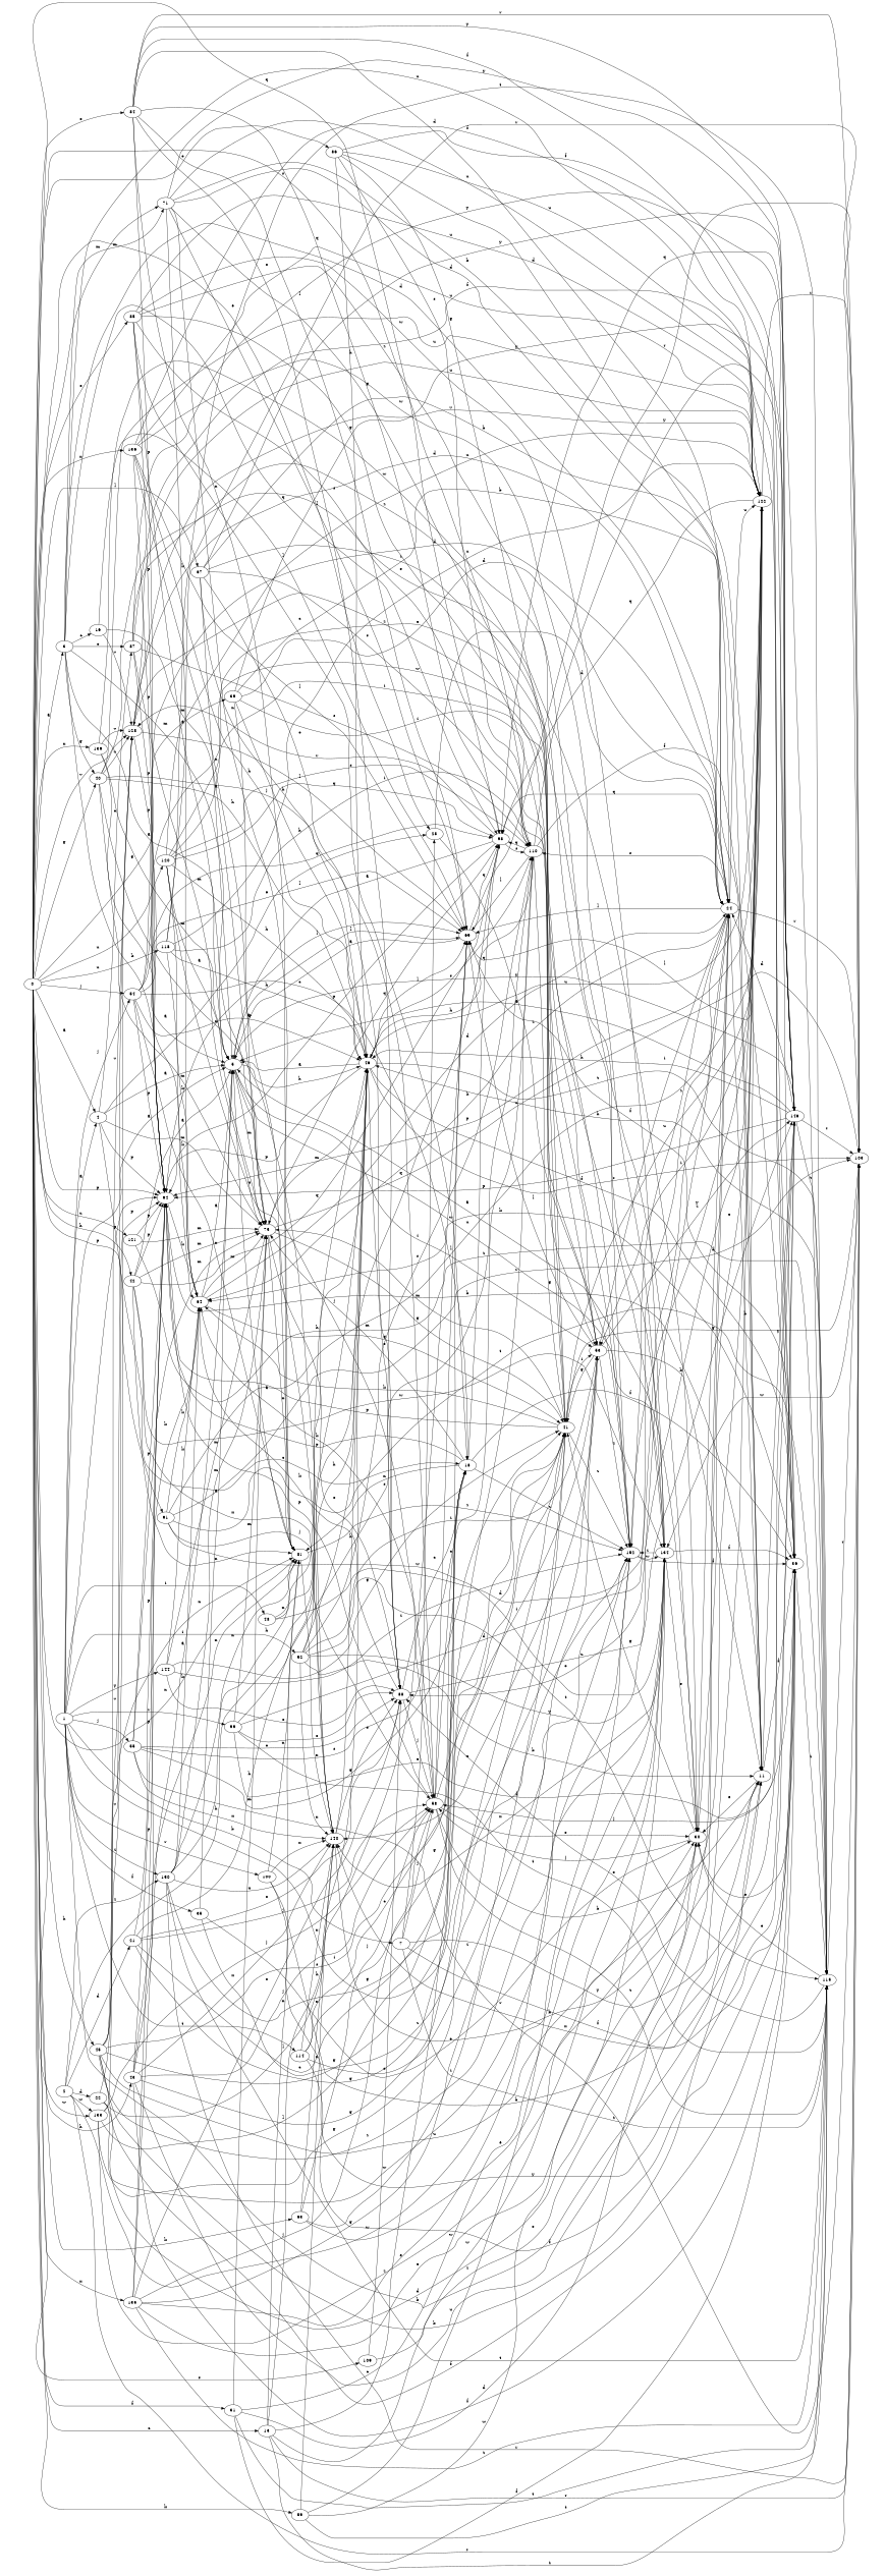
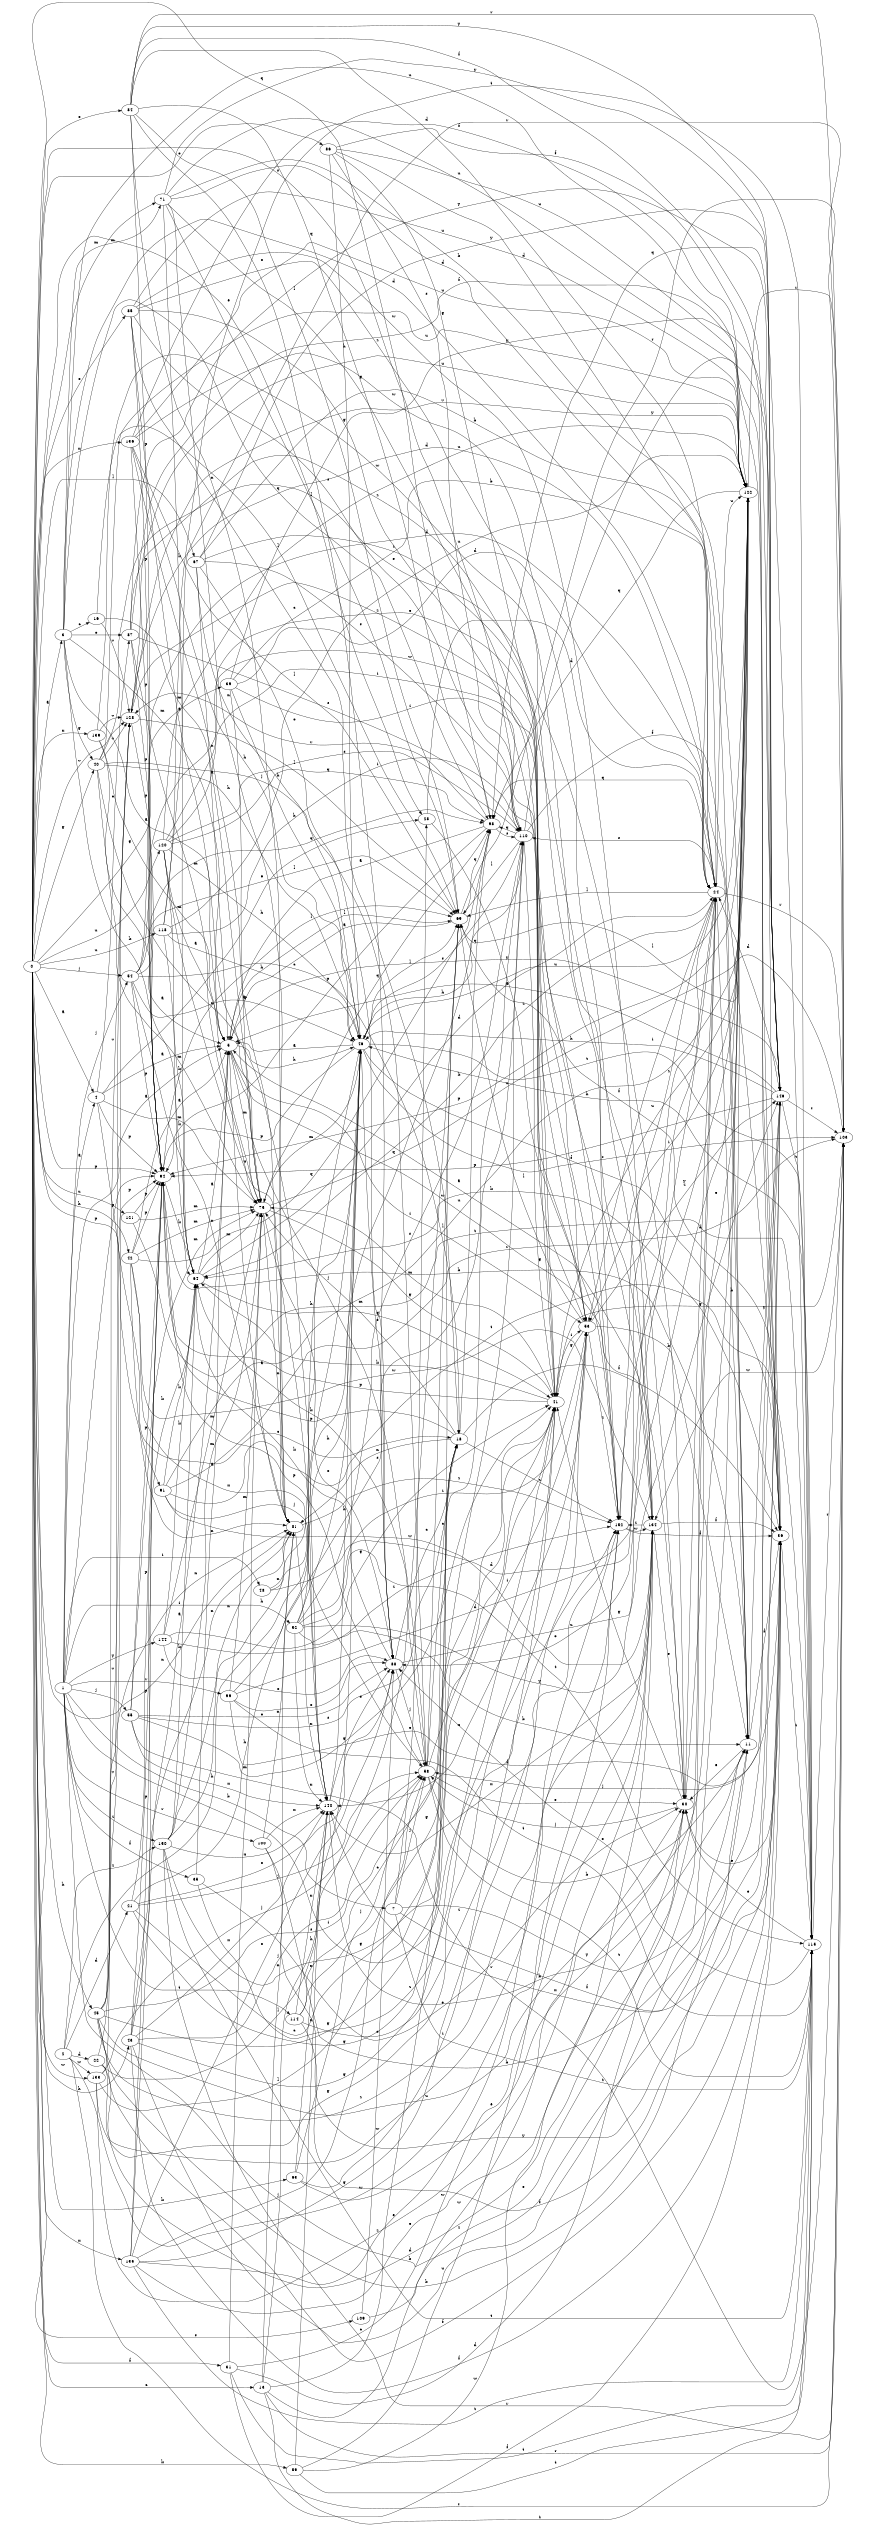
  strict digraph {
    rankdir=LR
    0
    3
    4
    13
    28
    31
    39
    40
    42
    43
    45
    54
    59
    63
    67
    71
    81
    84
    85
    86
    91
    94
    98
    109
    110
    118
    120
    121
    128
    133
    135
    136
    139
    5
    16
    24
    64
    75
    87
    122
    18
    46
    103
    134
    115
    152
    36
    11
    53
    146
    58
    30
    140
    41
    69
    88
    1
    7
    35
    48
    52
    55
    99
    100
    114
    144
    150
    2
    21
    22
    0 -> 3 [label=a]
    0 -> 4 [label=a]
    0 -> 13 [label=c]
    0 -> 28 [label=e]
    0 -> 31 [label=f]
    0 -> 39 [label=g]
    0 -> 40 [label=g]
    0 -> 42 [label=h]
    0 -> 43 [label=h]
    0 -> 45 [label=h]
    0 -> 54 [label=j]
    0 -> 59 [label=k]
    0 -> 63 [label=k]
    0 -> 67 [label=l]
    0 -> 71 [label=m]
    0 -> 81 [label=n]
    0 -> 84 [label=o]
    0 -> 85 [label=o]
    0 -> 86 [label=o]
    0 -> 91 [label=p]
    0 -> 94 [label=p]
    0 -> 98 [label=q]
    0 -> 109 [label=s]
    0 -> 110 [label=s]
    0 -> 118 [label=u]
    0 -> 120 [label=u]
    0 -> 121 [label=u]
    0 -> 128 [label=v]
    0 -> 133 [label=w]
    0 -> 135 [label=x]
    0 -> 136 [label=x]
    0 -> 139 [label=x]
    3 -> 40 [label=g]
    3 -> 71 [label=m]
    3 -> 98 [label=q]
    3 -> 5 [label=a]
    3 -> 16 [label=c]
    3 -> 24 [label=d]
    3 -> 64 [label=k]
    3 -> 75 [label=m]
    3 -> 87 [label=o]
    3 -> 122 [label=u]
    4 -> 28 [label=e]
    4 -> 94 [label=p]
    4 -> 5 [label=a]
    4 -> 75 [label=m]
    4 -> 87 [label=o]
    4 -> 18 [label=c]
    13 -> 81 [label=n]
    13 -> 18 [label=c]
    13 -> 46 [label=h]
    13 -> 103 [label=r]
    13 -> 134 [label=w]
    13 -> 115 [label=t]
    28 -> 24 [label=d]
    28 -> 152 [label=z]
    31 -> 24 [label=d]
    31 -> 75 [label=m]
    31 -> 134 [label=w]
    31 -> 115 [label=t]
    31 -> 36 [label=f]
    39 -> 24 [label=d]
    39 -> 75 [label=m]
    39 -> 46 [label=h]
    39 -> 11 [label=b]
    39 -> 53 [label=i]
    39 -> 146 [label=y]
    40 -> 128 [label=v]
    40 -> 75 [label=m]
    40 -> 122 [label=u]
    40 -> 46 [label=h]
    40 -> 58 [label=j]
    40 -> 30 [label=e]
    40 -> 140 [label=x]
    42 -> 81 [label=n]
    42 -> 94 [label=p]
    42 -> 98 [label=q]
    42 -> 5 [label=a]
    42 -> 75 [label=m]
    42 -> 134 [label=w]
    42 -> 140 [label=x]
    43 -> 81 [label=n]
    43 -> 94 [label=p]
    43 -> 64 [label=k]
    43 -> 122 [label=u]
    43 -> 36 [label=f]
    43 -> 58 [label=j]
    43 -> 140 [label=x]
    43 -> 41 [label=g]
    45 -> 81 [label=n]
    45 -> 94 [label=p]
    45 -> 110 [label=s]
    45 -> 128 [label=v]
    45 -> 122 [label=u]
    45 -> 152 [label=z]
    45 -> 36 [label=f]
    45 -> 11 [label=b]
    45 -> 41 [label=g]
    54 -> 81 [label=n]
    54 -> 94 [label=p]
    54 -> 98 [label=q]
    54 -> 24 [label=d]
    54 -> 18 [label=c]
    54 -> 46 [label=h]
    54 -> 30 [label=e]
    54 -> 69 [label=l]
    59 -> 134 [label=w]
    59 -> 115 [label=t]
    59 -> 152 [label=z]
    59 -> 140 [label=x]
    63 -> 53 [label=i]
    63 -> 58 [label=j]
    63 -> 30 [label=e]
    63 -> 140 [label=x]
    67 -> 110 [label=s]
    67 -> 5 [label=a]
    67 -> 46 [label=h]
    67 -> 11 [label=b]
    67 -> 53 [label=i]
    67 -> 146 [label=y]
    67 -> 88 [label=o]
    71 -> 81 [label=n]
    71 -> 24 [label=d]
    71 -> 64 [label=k]
    71 -> 122 [label=u]
    71 -> 11 [label=b]
    71 -> 146 [label=y]
    71 -> 41 [label=g]
    71 -> 69 [label=l]
    81 -> 5 [label=a]
    81 -> 152 [label=z]
    81 -> 140 [label=x]
    84 -> 81 [label=n]
    84 -> 94 [label=p]
    84 -> 98 [label=q]
    84 -> 24 [label=d]
    84 -> 103 [label=r]
    84 -> 36 [label=f]
    84 -> 146 [label=y]
    84 -> 69 [label=l]
    84 -> 88 [label=o]
    85 -> 94 [label=p]
    85 -> 110 [label=s]
    85 -> 5 [label=a]
    85 -> 122 [label=u]
    85 -> 18 [label=c]
    85 -> 134 [label=w]
    85 -> 152 [label=z]
    85 -> 41 [label=g]
    86 -> 110 [label=s]
    86 -> 24 [label=d]
    86 -> 122 [label=u]
    86 -> 46 [label=h]
    86 -> 36 [label=f]
    86 -> 41 [label=g]
    91 -> 64 [label=k]
    91 -> 122 [label=u]
    91 -> 103 [label=r]
    91 -> 134 [label=w]
    91 -> 115 [label=t]
    91 -> 58 [label=j]
    94 -> 64 [label=k]
    94 -> 11 [label=b]
    94 -> 69 [label=l]
    98 -> 94 [label=p]
    98 -> 110 [label=s]
    98 -> 128 [label=v]
    98 -> 5 [label=a]
    109 -> 30 [label=e]
    109 -> 88 [label=o]
    110 -> 98 [label=q]
    110 -> 46 [label=h]
    110 -> 36 [label=f]
    110 -> 146 [label=y]
    110 -> 41 [label=g]
    110 -> 69 [label=l]
    118 -> 64 [label=k]
    118 -> 122 [label=u]
    118 -> 46 [label=h]
    118 -> 103 [label=r]
    118 -> 115 [label=t]
    118 -> 53 [label=i]
    120 -> 98 [label=q]
    120 -> 110 [label=s]
    120 -> 5 [label=a]
    120 -> 64 [label=k]
    120 -> 122 [label=u]
    120 -> 46 [label=h]
    120 -> 134 [label=w]
    120 -> 53 [label=i]
    120 -> 140 [label=x]
    121 -> 94 [label=p]
    121 -> 75 [label=m]
    121 -> 115 [label=t]
    128 -> 94 [label=p]
    128 -> 24 [label=d]
    128 -> 122 [label=u]
    128 -> 152 [label=z]
    128 -> 69 [label=l]
    133 -> 128 [label=v]
    133 -> 58 [label=j]
    133 -> 30 [label=e]
    133 -> 41 [label=g]
    133 -> 69 [label=l]
    135 -> 94 [label=p]
    135 -> 5 [label=a]
    135 -> 115 [label=t]
    135 -> 152 [label=z]
    135 -> 58 [label=j]
    135 -> 30 [label=e]
    135 -> 41 [label=g]
    135 -> 88 [label=o]
    136 -> 81 [label=n]
    136 -> 94 [label=p]
    136 -> 122 [label=u]
    136 -> 46 [label=h]
    136 -> 134 [label=w]
    136 -> 36 [label=f]
    136 -> 69 [label=l]
    139 -> 128 [label=v]
    139 -> 5 [label=a]
    139 -> 75 [label=m]
    139 -> 134 [label=w]
    5 -> 75 [label=m]
    5 -> 46 [label=h]
    5 -> 134 [label=w]
    5 -> 53 [label=i]
    5 -> 146 [label=y]
    5 -> 58 [label=j]
    5 -> 69 [label=l]
    16 -> 128 [label=v]
    16 -> 75 [label=m]
    16 -> 69 [label=l]
    24 -> 98 [label=q]
    24 -> 110 [label=s]
    24 -> 64 [label=k]
    24 -> 122 [label=u]
    24 -> 103 [label=r]
    24 -> 152 [label=z]
    24 -> 11 [label=b]
    24 -> 53 [label=i]
    24 -> 69 [label=l]
    24 -> 88 [label=o]
    64 -> 5 [label=a]
    64 -> 24 [label=d]
    64 -> 75 [label=m]
    64 -> 41 [label=g]
    75 -> 81 [label=n]
    75 -> 98 [label=q]
    75 -> 122 [label=u]
    75 -> 41 [label=g]
    75 -> 88 [label=o]
    87 -> 94 [label=p]
    87 -> 110 [label=s]
    87 -> 75 [label=m]
    87 -> 152 [label=z]
    87 -> 36 [label=f]
    87 -> 146 [label=y]
    122 -> 94 [label=p]
    122 -> 98 [label=q]
    122 -> 128 [label=v]
    122 -> 103 [label=r]
    122 -> 152 [label=z]
    122 -> 53 [label=i]
    122 -> 30 [label=e]
    18 -> 81 [label=n]
    18 -> 94 [label=p]
    18 -> 98 [label=q]
    18 -> 75 [label=m]
    18 -> 152 [label=z]
    18 -> 36 [label=f]
    46 -> 94 [label=p]
    46 -> 110 [label=s]
    46 -> 5 [label=a]
    46 -> 75 [label=m]
    46 -> 122 [label=u]
    46 -> 103 [label=r]
    46 -> 115 [label=t]
    46 -> 36 [label=f]
    46 -> 69 [label=l]
    46 -> 88 [label=o]
    103 -> 134 [label=w]
    103 -> 41 [label=g]
    103 -> 69 [label=l]
    134 -> 152 [label=z]
    134 -> 36 [label=f]
    134 -> 30 [label=e]
    134 -> 140 [label=x]
    115 -> 98 [label=q]
    115 -> 46 [label=h]
    115 -> 103 [label=r]
    115 -> 30 [label=e]
    115 -> 88 [label=o]
    152 -> 134 [label=w]
    152 -> 36 [label=f]
    36 -> 64 [label=k]
    36 -> 115 [label=t]
    36 -> 30 [label=e]
    11 -> 36 [label=f]
    11 -> 146 [label=y]
    11 -> 30 [label=e]
    53 -> 152 [label=z]
    53 -> 11 [label=b]
    53 -> 146 [label=y]
    53 -> 140 [label=x]
    53 -> 41 [label=g]
    53 -> 69 [label=l]
    146 -> 94 [label=p]
    146 -> 5 [label=a]
    146 -> 24 [label=d]
    146 -> 46 [label=h]
    146 -> 103 [label=r]
    146 -> 115 [label=t]
    146 -> 58 [label=j]
    146 -> 140 [label=x]
    58 -> 94 [label=p]
    58 -> 64 [label=k]
    58 -> 18 [label=c]
    58 -> 115 [label=t]
    58 -> 11 [label=b]
    58 -> 53 [label=i]
    58 -> 30 [label=e]
    58 -> 69 [label=l]
    30 -> 5 [label=a]
    30 -> 24 [label=d]
    30 -> 58 [label=j]
    30 -> 41 [label=g]
    140 -> 46 [label=h]
    140 -> 11 [label=b]
    140 -> 88 [label=o]
    41 -> 94 [label=p]
    41 -> 64 [label=k]
    41 -> 75 [label=m]
    41 -> 122 [label=u]
-   41 -> 152 [label=z]
    41 -> 53 [label=i]
    69 -> 98 [label=q]
    69 -> 5 [label=a]
    69 -> 103 [label=r]
    69 -> 36 [label=f]
    88 -> 64 [label=k]
    88 -> 122 [label=u]
    88 -> 18 [label=c]
    88 -> 58 [label=j]
    1 -> 4 [label=a]
    1 -> 54 [label=j]
    1 -> 94 [label=p]
    1 -> 5 [label=a]
    1 -> 11 [label=b]
    1 -> 53 [label=i]
    1 -> 7 [label=b]
    1 -> 35 [label=f]
    1 -> 48 [label=i]
    1 -> 52 [label=i]
    1 -> 55 [label=j]
    1 -> 99 [label=r]
    1 -> 100 [label=r]
    1 -> 114 [label=t]
    1 -> 144 [label=y]
    1 -> 150 [label=z]
    7 -> 28 [label=e]
    7 -> 115 [label=t]
    7 -> 36 [label=f]
    7 -> 146 [label=y]
    7 -> 58 [label=j]
    35 -> 5 [label=a]
    35 -> 152 [label=z]
    35 -> 30 [label=e]
    48 -> 81 [label=n]
    48 -> 24 [label=d]
    48 -> 46 [label=h]
    52 -> 98 [label=q]
    52 -> 110 [label=s]
    52 -> 46 [label=h]
    52 -> 115 [label=t]
    52 -> 11 [label=b]
    52 -> 53 [label=i]
    52 -> 146 [label=y]
    52 -> 140 [label=x]
    55 -> 94 [label=p]
    55 -> 110 [label=s]
    55 -> 75 [label=m]
    55 -> 103 [label=r]
    55 -> 140 [label=x]
    55 -> 41 [label=g]
    55 -> 88 [label=o]
    99 -> 110 [label=s]
    99 -> 24 [label=d]
    99 -> 75 [label=m]
    99 -> 115 [label=t]
    99 -> 36 [label=f]
    99 -> 88 [label=o]
    100 -> 81 [label=n]
    100 -> 11 [label=b]
    100 -> 146 [label=y]
    100 -> 140 [label=x]
    114 -> 18 [label=c]
    114 -> 152 [label=z]
    114 -> 36 [label=f]
    114 -> 140 [label=x]
    114 -> 41 [label=g]
    144 -> 64 [label=k]
    144 -> 75 [label=m]
    144 -> 152 [label=z]
    144 -> 41 [label=g]
    144 -> 88 [label=o]
    150 -> 81 [label=n]
    150 -> 64 [label=k]
    150 -> 75 [label=m]
    150 -> 46 [label=h]
    150 -> 103 [label=r]
    150 -> 115 [label=t]
    150 -> 140 [label=x]
    150 -> 41 [label=g]
    2 -> 133 [label=w]
    2 -> 46 [label=h]
    2 -> 103 [label=r]
    2 -> 134 [label=w]
    2 -> 150 [label=z]
    2 -> 21 [label=d]
    2 -> 22 [label=d]
    21 -> 94 [label=p]
    21 -> 18 [label=c]
    21 -> 46 [label=h]
    21 -> 58 [label=j]
    21 -> 41 [label=g]
    21 -> 88 [label=o]
    22 -> 128 [label=v]
    22 -> 24 [label=d]
    22 -> 134 [label=w]
    22 -> 69 [label=l]
  }
